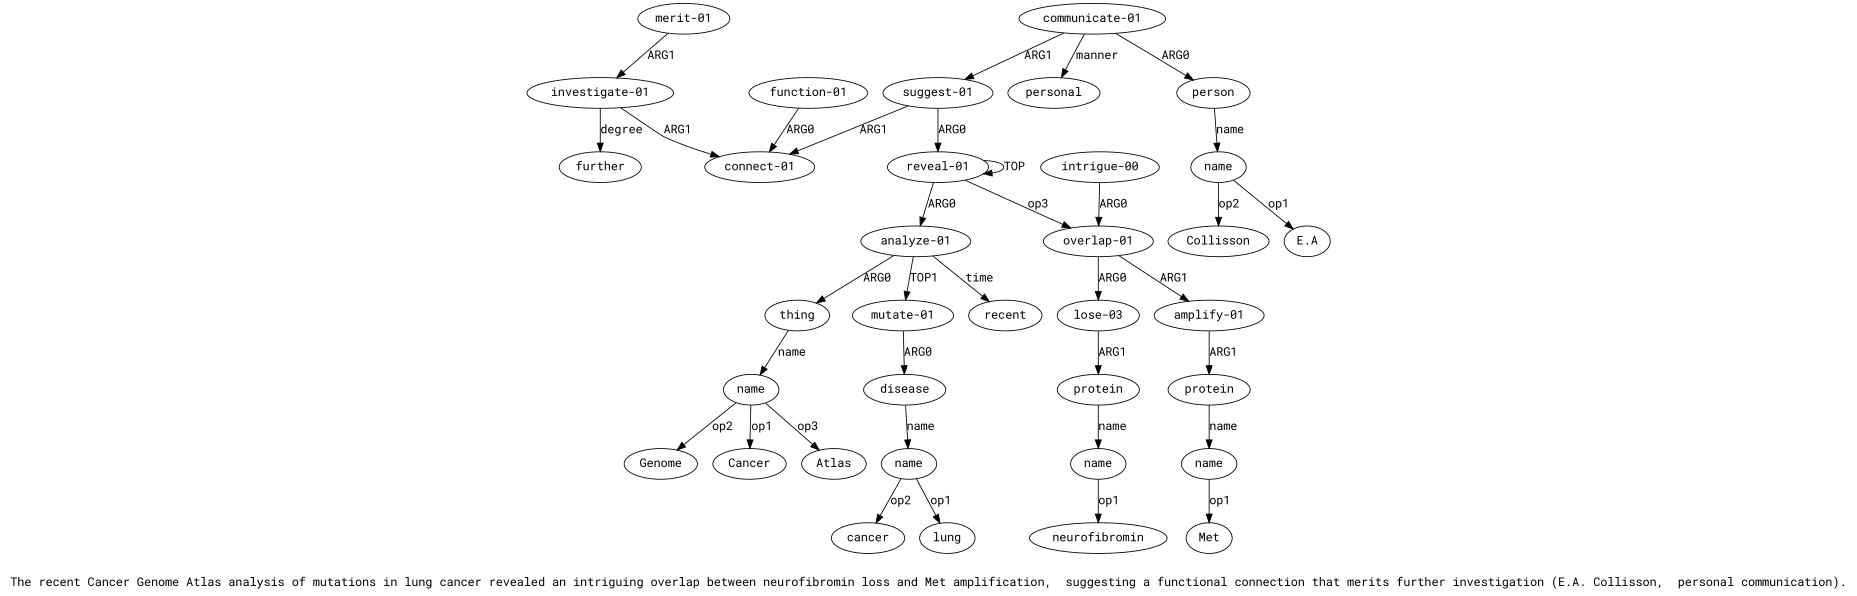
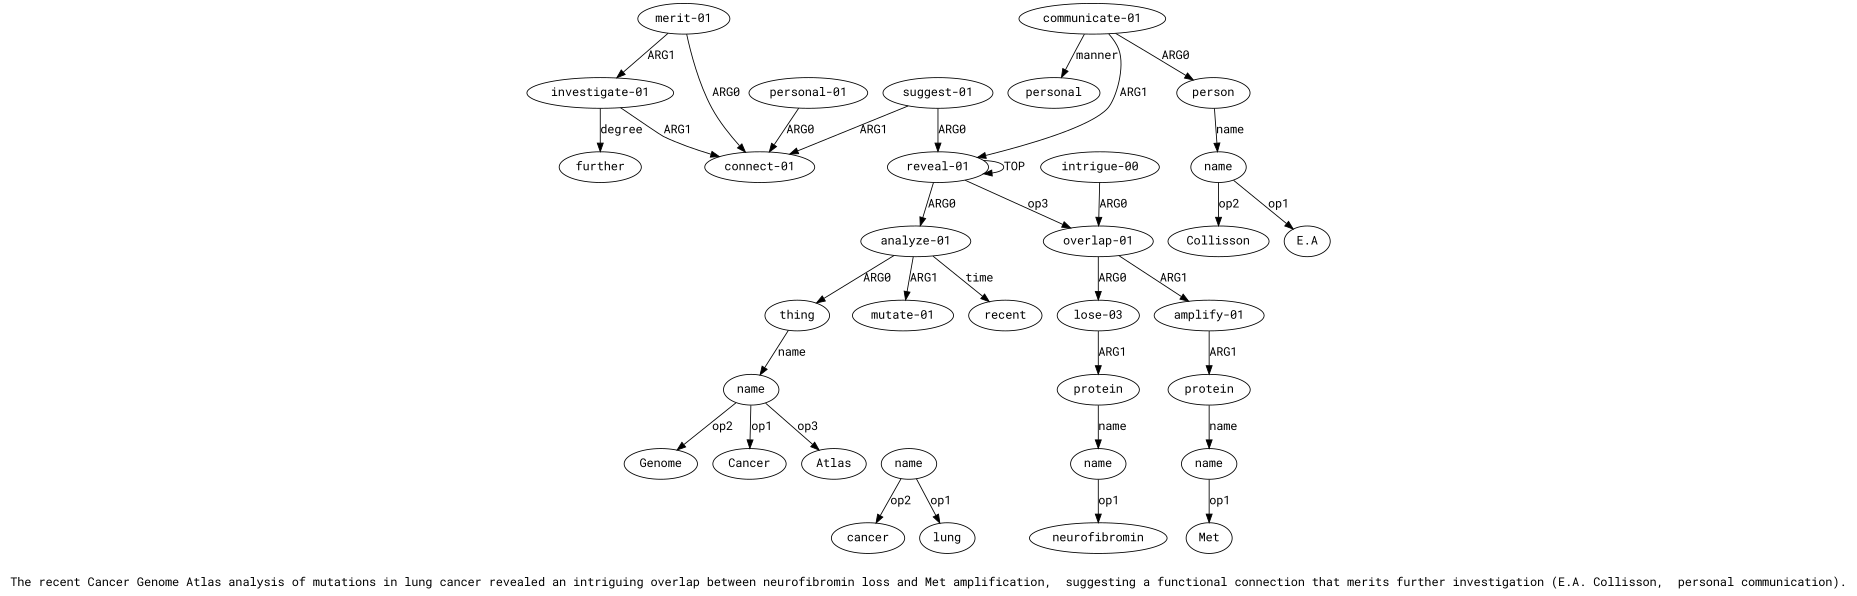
  digraph {
    fontname="Roboto Mono"
    label="The recent Cancer Genome Atlas analysis of mutations in lung cancer revealed an intriguing overlap between neurofibromin loss and Met amplification,  suggesting a functional connection that merits further investigation (E.A. Collisson,  personal communication)."
    node [color=black fontname="Roboto Mono" gold_ind=-1 gold_label=name test_ind=-1 test_label=name]
    edge [color=black fontname="Roboto Mono" gold_label=ARG1 test_label=ARG1]
    n1 [gold_ind=20 gold_label="investigate-01" label="investigate-01" test_ind=20 test_label="investigate-01"]
    n2 [gold_ind=21 gold_label=further label=further test_ind=21 test_label=further]
    n3 [gold_ind=17 gold_label="connect-01" label="connect-01" test_ind=17 test_label="connect-01"]
    n4 [gold_ind=22 gold_label="communicate-01" label="communicate-01" test_ind=22 test_label="communicate-01"]
    n5 [gold_ind=23 gold_label=person label=person test_ind=23 test_label=person]
    n6 [gold_ind=25 gold_label=personal label=personal test_ind=25 test_label=personal]
    n7 [gold_ind=0 gold_label="reveal-01" label="reveal-01" test_ind=0 test_label="reveal-01"]
    n8 [gold_ind=24 label=name test_ind=24]
    n9 [gold_ind=8 gold_label="overlap-01" label="overlap-01" test_ind=8 test_label="overlap-01"]
    n10 [gold_ind=1 gold_label="analyze-01" label="analyze-01" test_ind=1 test_label="analyze-01"]
    n11 [gold_label=Collisson label=Collisson test_label=Collisson]
    n12 [gold_label="E.A" label="E.A" test_label="E.A"]
    n13 [gold_ind=12 gold_label="amplify-01" label="amplify-01" test_ind=12 test_label="amplify-01"]
    n14 [gold_ind=9 gold_label="lose-01" label="lose-03" test_ind=9 test_label="lose-01"]
    n15 [gold_ind=2 gold_label=thing label=thing test_ind=2 test_label=thing]
    n16 [gold_ind=4 gold_label="mutate-01" label="mutate-01" test_ind=4 test_label="mutate-01"]
    n17 [gold_ind=7 gold_label=recent label=recent test_ind=7 test_label=recent]
    n18 [gold_label=Cancer label=Cancer test_label=Cancer]
    n19 [gold_label=Atlas label=Atlas test_label=Atlas]
    n20 [gold_label=cancer label=cancer test_label=cancer]
    n21 [gold_label=Genome label=Genome test_label=Genome]
    n22 [gold_label=neurofibromin label=neurofibromin test_label=neurofibromin]
    n23 [gold_ind=15 gold_label="intrigue-01" label="intrigue-00" test_ind=15 test_label="intrigue-01"]
    n24 [gold_ind=13 gold_label=protein label=protein test_ind=13 test_label=protein]
    n25 [gold_ind=10 gold_label=protein label=protein test_ind=10 test_label=protein]
    n26 [gold_ind=14 label=name test_ind=14]
    n27 [gold_label=Met label=Met test_label=Met]
    n28 [gold_ind=16 gold_label="suggest-01" label="suggest-01" test_ind=16 test_label="suggest-01"]
    n29 [gold_ind=11 label=name test_ind=11]
    n30 [gold_ind=19 gold_label="merit-01" label="merit-01" test_ind=19 test_label="merit-01"]
-   n31 [gold_ind=18 gold_label="function-01" label="function-01" test_ind=18 test_label="function-01"]
+   n31 [gold_ind=18 gold_label="function-01" label="personal-01" test_ind=18 test_label="function-01"]
    n32 [gold_ind=3 label=name test_ind=3]
-   n33 [gold_ind=5 gold_label=disease label=disease test_ind=5 test_label=disease]
    n34 [gold_ind=6 label=name test_ind=6]
    n35 [gold_label=lung label=lung test_label=lung]
    n1 -> n2 [gold_label=degree label=degree test_label=degree]
    n1 -> n3 [label=ARG1]
    n4 -> n5 [gold_label=ARG0 label=ARG0 test_label=ARG0]
    n4 -> n6 [gold_label=manner label=manner test_label=manner]
-   n4 -> n28 [label=ARG1]
+   n4 -> n7 [label=ARG1]
    n5 -> n8 [gold_label=name label=name test_label=name]
    n7 -> n7 [gold_label=TOP label=TOP test_label=TOP]
    n7 -> n9 [label=op3]
    n7 -> n10 [gold_label=ARG0 label=ARG0 test_label=ARG0]
    n8 -> n11 [gold_label=op2 label=op2 test_label=op2]
    n8 -> n12 [gold_label=op1 label=op1 test_label=op1]
    n9 -> n13 [label=ARG1]
    n9 -> n14 [gold_label=ARG0 label=ARG0 test_label=ARG0]
    n10 -> n15 [gold_label=ARG0 label=ARG0 test_label=ARG0]
-   n10 -> n16 [label=TOP1]
+   n10 -> n16 [label=ARG1]
    n10 -> n17 [gold_label=time label=time test_label=time]
    n13 -> n24 [label=ARG1]
    n14 -> n25 [label=ARG1]
    n15 -> n32 [gold_label=name label=name test_label=name]
-   n16 -> n33 [gold_label=ARG0 label=ARG0 test_label=ARG0]
    n23 -> n9 [gold_label=ARG0 label=ARG0 test_label=ARG0]
    n24 -> n26 [gold_label=name label=name test_label=name]
    n25 -> n29 [gold_label=name label=name test_label=name]
    n26 -> n27 [gold_label=op1 label=op1 test_label=op1]
    n28 -> n3 [label=ARG1]
    n28 -> n7 [gold_label=ARG0 label=ARG0 test_label=ARG0]
    n29 -> n22 [gold_label=op1 label=op1 test_label=op1]
    n30 -> n1 [label=ARG1]
+   n30 -> n3 [gold_label=ARG0 label=ARG0 test_label=ARG0]
    n31 -> n3 [gold_label=ARG0 label=ARG0 test_label=ARG0]
    n32 -> n18 [gold_label=op1 label=op1 test_label=op1]
    n32 -> n19 [gold_label=op3 label=op3 test_label=op3]
    n32 -> n21 [gold_label=op2 label=op2 test_label=op2]
-   n33 -> n34 [gold_label=name label=name test_label=name]
    n34 -> n20 [gold_label=op2 label=op2 test_label=op2]
    n34 -> n35 [gold_label=op1 label=op1 test_label=op1]
  }
